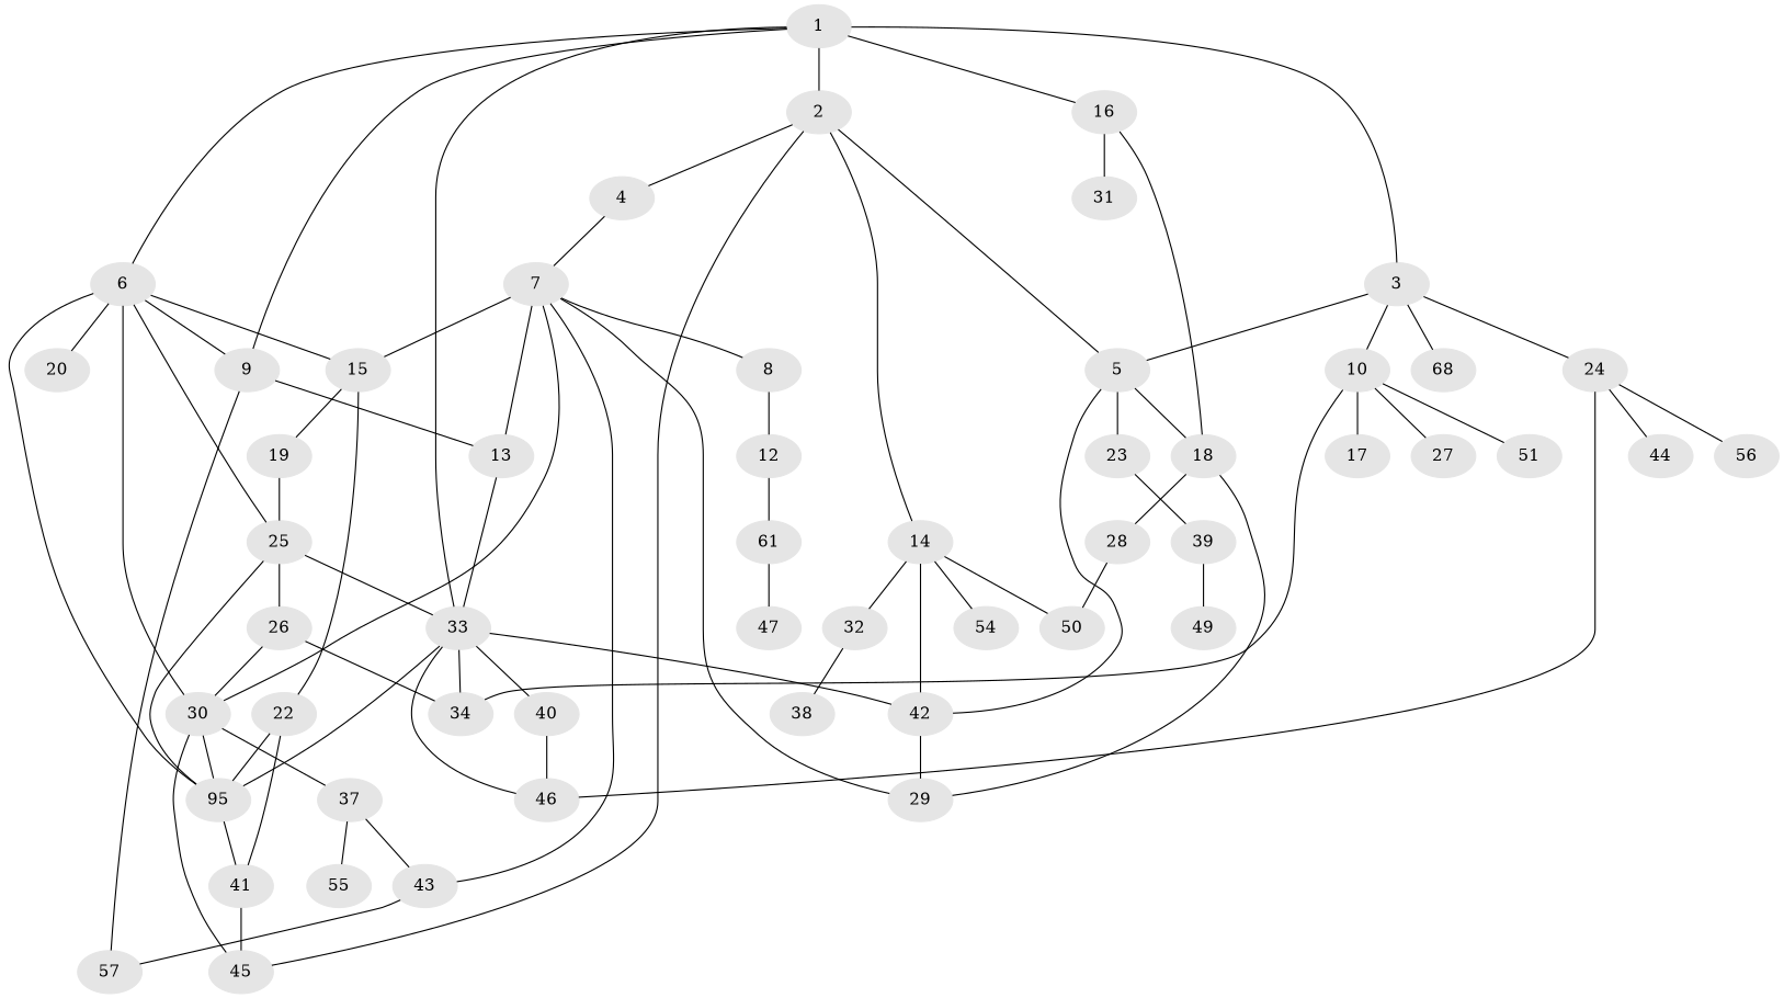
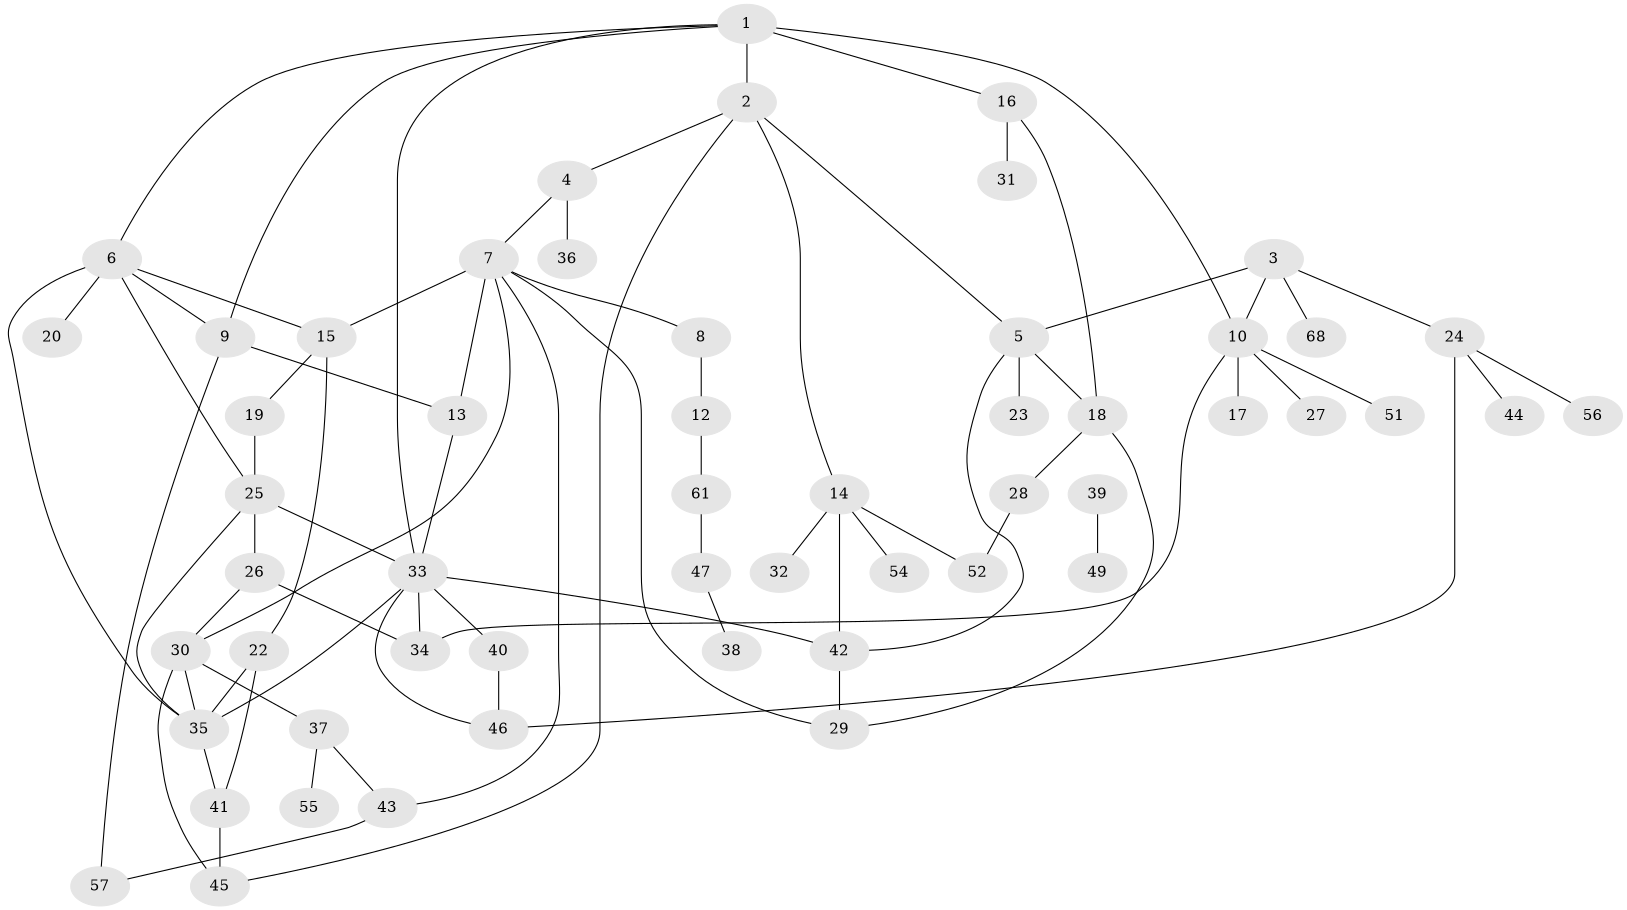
  graph {
    node [color=gray90 style=filled]
    edge [weight=1.0]
    1
    2
    3
    6
    9
    16
    33
    4
    5
    14
    45
    10
    24
    n14 [label=68]
    15
    20
    25
    30
-   35 [label=95]
+   35
    13
    57
    18
    31
    34
    42
    46
    40
    7
+   36
    23
    32
-   50
+   50 [label=52]
    54
    17
    27
    51
    44
    56
    8
    29
    43
    28
    22
    41
    39
    19
    26
    37
    12
    n50 [label=61]
    47
    38
    49
    55
    1 -- 2
-   1 -- 3
+   1 -- 10
    1 -- 6
    1 -- 9
    1 -- 16
    1 -- 33
    2 -- 4
    2 -- 5
    2 -- 14
    2 -- 45
    3 -- 5
    3 -- 10
    3 -- 24 [weight=2.0]
    3 -- n14
    6 -- 9
    6 -- 15
    6 -- 20 [weight=3.0]
    6 -- 25
-   6 -- 30 [weight=2.0]
    6 -- 35
    9 -- 13
    9 -- 57
    16 -- 18
    16 -- 31
    33 -- 35
    33 -- 34
    33 -- 42
    33 -- 46
    33 -- 40
    4 -- 7
+   4 -- 36
    5 -- 18
    5 -- 42
    5 -- 23
    14 -- 42
    14 -- 32
    14 -- 50
    14 -- 54
    10 -- 34
    10 -- 17
    10 -- 27
    10 -- 51
    24 -- 46
    24 -- 44
    24 -- 56
    15 -- 22
    15 -- 19
    25 -- 33
    25 -- 35
    25 -- 26
    30 -- 45
    30 -- 35 [weight=2.0]
    30 -- 37
    35 -- 41
    13 -- 33
    18 -- 29
    18 -- 28
    42 -- 29
    40 -- 46
    7 -- 15
    7 -- 30
    7 -- 13
    7 -- 8
    7 -- 29
    7 -- 43
-   23 -- 39
-   32 -- 38
+   47 -- 38
    8 -- 12
    43 -- 57
    28 -- 50
    22 -- 35 [weight=2.0]
    22 -- 41
    41 -- 45
    39 -- 49
    19 -- 25 [weight=4.0]
    26 -- 30
    26 -- 34
    37 -- 43
    37 -- 55
    12 -- n50
    n50 -- 47
  }
